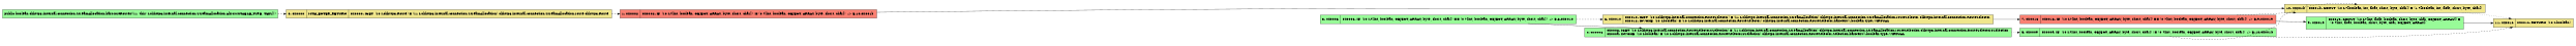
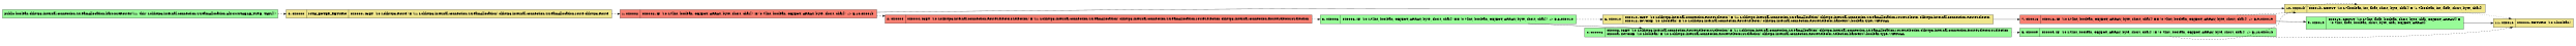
  digraph {
    rankdir=LR
    node [fillcolor=palegreen shape=record style=filled]
    edge [style=dashed]
    n1 [fillcolor=khaki label="{0\:\ 0x0000|MTH_ENTER_RETURN\l|0x0000: IGET  (r0 I:okhttp3.Route) = (r1 I:okhttp3.internal.connection.StreamAllocation) okhttp3.internal.connection.StreamAllocation.route okhttp3.Route \l}"]
    n2 [fillcolor=salmon label="{1\:\ 0x0002|0x0002: IF  (r0 I:?[int, boolean, OBJECT, ARRAY, byte, short, char]) != (0 ?[int, boolean, OBJECT, ARRAY, byte, short, char])  \-\> B:10:0x001b \l}"]
+   n3 [fillcolor=salmon label="{2\:\ 0x0004|0x0004: IGET  (r0 I:okhttp3.internal.connection.RouteSelector$Selection) = (r1 I:okhttp3.internal.connection.StreamAllocation) okhttp3.internal.connection.StreamAllocation.routeSelection okhttp3.internal.connection.RouteSelector$Selection \l}"]
    n4 [fillcolor=khaki label="{10\:\ 0x001b|0x001b: CONST  (r0 I:?[boolean, int, float, short, byte, char]) = (1 ?[boolean, int, float, short, byte, char]) \l}"]
    n5 [label="{3\:\ 0x0006|0x0006: IF  (r0 I:?[int, boolean, OBJECT, ARRAY, byte, short, char]) == (0 ?[int, boolean, OBJECT, ARRAY, byte, short, char])  \-\> B:6:0x0010 \l}"]
-   n6 [fillcolor=khaki label="{11\:\ 0x001c|0x001c: RETURN  (r0 I:boolean) \l}"]
+   n6 [fillcolor=khaki label="{11\:\ 0x001c|0x002c: RETURN  (r0 I:boolean) \l}"]
    n7 [label="{4\:\ 0x0008|0x0008: IGET  (r0 I:okhttp3.internal.connection.RouteSelector$Selection) = (r1 I:okhttp3.internal.connection.StreamAllocation) okhttp3.internal.connection.StreamAllocation.routeSelection okhttp3.internal.connection.RouteSelector$Selection \l0x000a: INVOKE  (r0 I:boolean) = (r0 I:okhttp3.internal.connection.RouteSelector$Selection) okhttp3.internal.connection.RouteSelector.Selection.hasNext():boolean type: VIRTUAL \l}"]
    n8 [fillcolor=khaki label="{6\:\ 0x0010|0x0010: IGET  (r0 I:okhttp3.internal.connection.RouteSelector) = (r1 I:okhttp3.internal.connection.StreamAllocation) okhttp3.internal.connection.StreamAllocation.routeSelector okhttp3.internal.connection.RouteSelector \l0x0012: INVOKE  (r0 I:boolean) = (r0 I:okhttp3.internal.connection.RouteSelector) okhttp3.internal.connection.RouteSelector.hasNext():boolean type: VIRTUAL \l}"]
    n9 [label="{5\:\ 0x000e|0x000e: IF  (r0 I:?[int, boolean, OBJECT, ARRAY, byte, short, char]) != (0 ?[int, boolean, OBJECT, ARRAY, byte, short, char])  \-\> B:10:0x001b \l}"]
    n10 [fillcolor=salmon label="{7\:\ 0x0016|0x0016: IF  (r0 I:?[int, boolean, OBJECT, ARRAY, byte, short, char]) == (0 ?[int, boolean, OBJECT, ARRAY, byte, short, char])  \-\> B:9:0x0019 \l}"]
    n11 [label="{9\:\ 0x0019|0x0019: CONST  (r0 I:?[int, float, boolean, short, byte, char, OBJECT, ARRAY]) = \l  (0 ?[int, float, boolean, short, byte, char, OBJECT, ARRAY])\l \l}"]
    n12 [label="{public boolean okhttp3.internal.connection.StreamAllocation.hasMoreRoutes((r1 'this' I:okhttp3.internal.connection.StreamAllocation A[IMMUTABLE_TYPE, THIS])) }"]
    n1 -> n2
+   n2 -> n3
    n2 -> n4 [style=solid]
+   n3 -> n5 [style=dotted]
    n4 -> n6 [style=dotted]
    n5 -> n7 [style=solid]
    n5 -> n8
    n7 -> n9 [style=dotted]
    n8 -> n10 [style=solid]
    n9 -> n4
    n9 -> n6
    n10 -> n4
    n10 -> n11 [style=solid]
    n11 -> n6 [style=solid]
    n12 -> n1
  }
